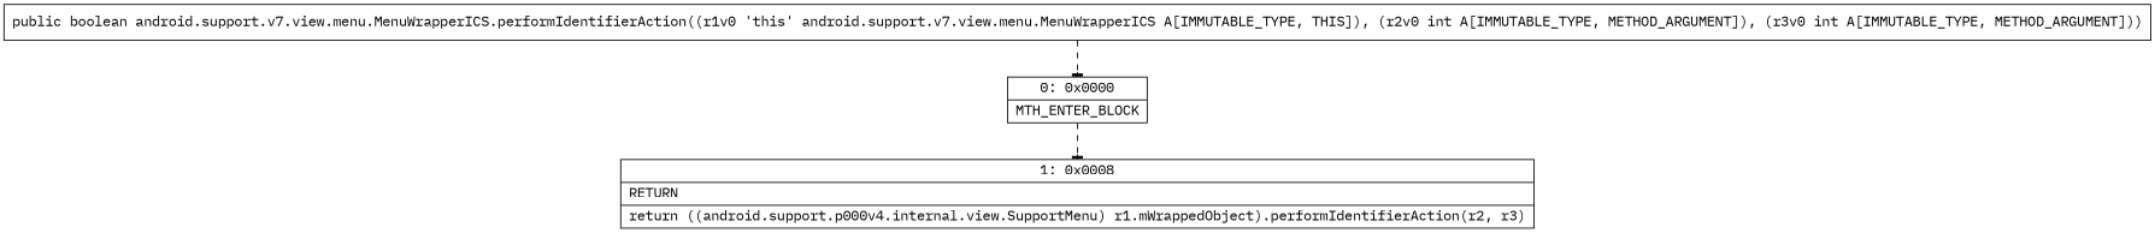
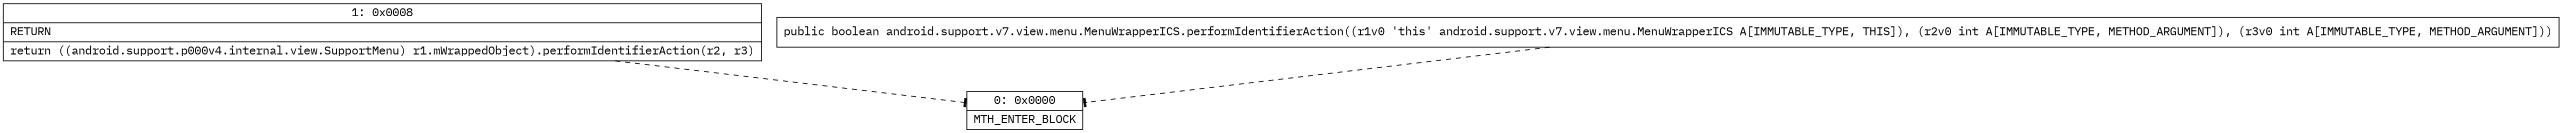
  digraph {
    fontname="IBM Plex Mono"
    node [shape=record fontname="IBM Plex Mono"]
    edge [style=dashed arrowhead=tee fontname="IBM Plex Mono"]
    n1 [label="{0\:\ 0x0000|MTH_ENTER_BLOCK\l}"]
    n2 [label="{1\:\ 0x0008|RETURN\l|return ((android.support.p000v4.internal.view.SupportMenu) r1.mWrappedObject).performIdentifierAction(r2, r3)\l}"]
    n3 [label="{public boolean android.support.v7.view.menu.MenuWrapperICS.performIdentifierAction((r1v0 'this' android.support.v7.view.menu.MenuWrapperICS A[IMMUTABLE_TYPE, THIS]), (r2v0 int A[IMMUTABLE_TYPE, METHOD_ARGUMENT]), (r3v0 int A[IMMUTABLE_TYPE, METHOD_ARGUMENT])) }"]
-   n1 -> n2
+   n2 -> n1
    n3 -> n1
  }
